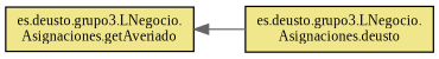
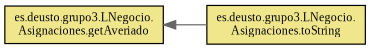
  digraph {
    rankdir=LR
    fontname="Liberation Serif"
    node [color=black fillcolor=khaki fontname="Liberation Serif" fontsize=10 shape=record style=filled]
    n1 [fontcolor=black height=0.2 label="es.deusto.grupo3.LNegocio.\lAsignaciones.getAveriado" width=0.4]
-   n2 [height=0.2 label="es.deusto.grupo3.LNegocio.\lAsignaciones.deusto" width=0.4]
+   n2 [height=0.2 label="es.deusto.grupo3.LNegocio.\lAsignaciones.toString" width=0.4]
    n1 -> n2 [color=gray40 dir=back fontname="Liberation Serif" fontsize=10 labelfontname=Helvetica labelfontsize=10 style=solid]
  }
